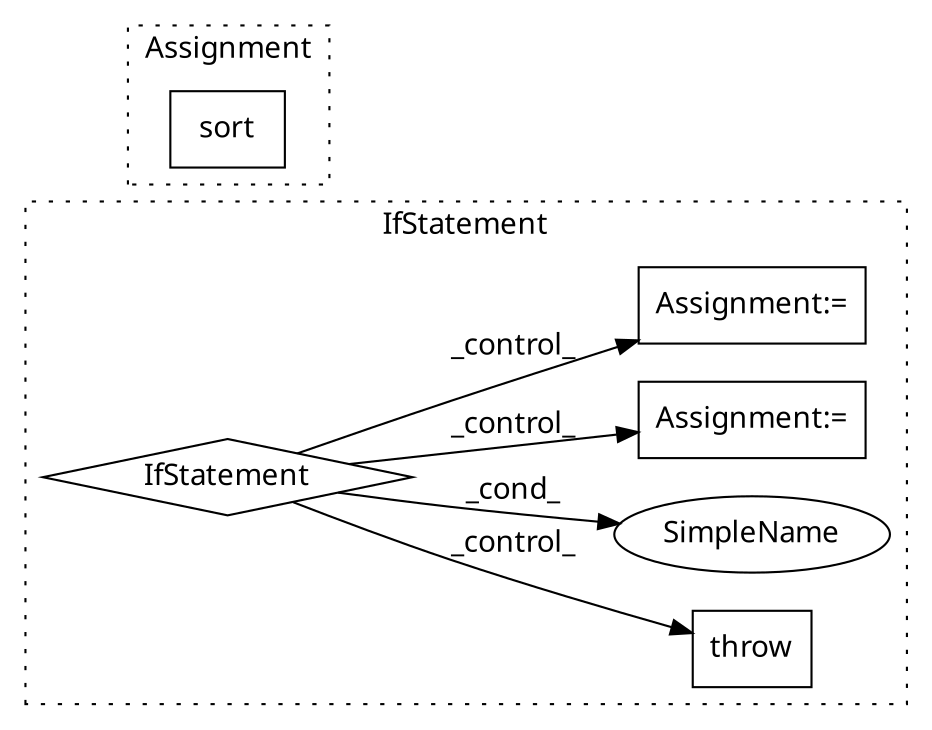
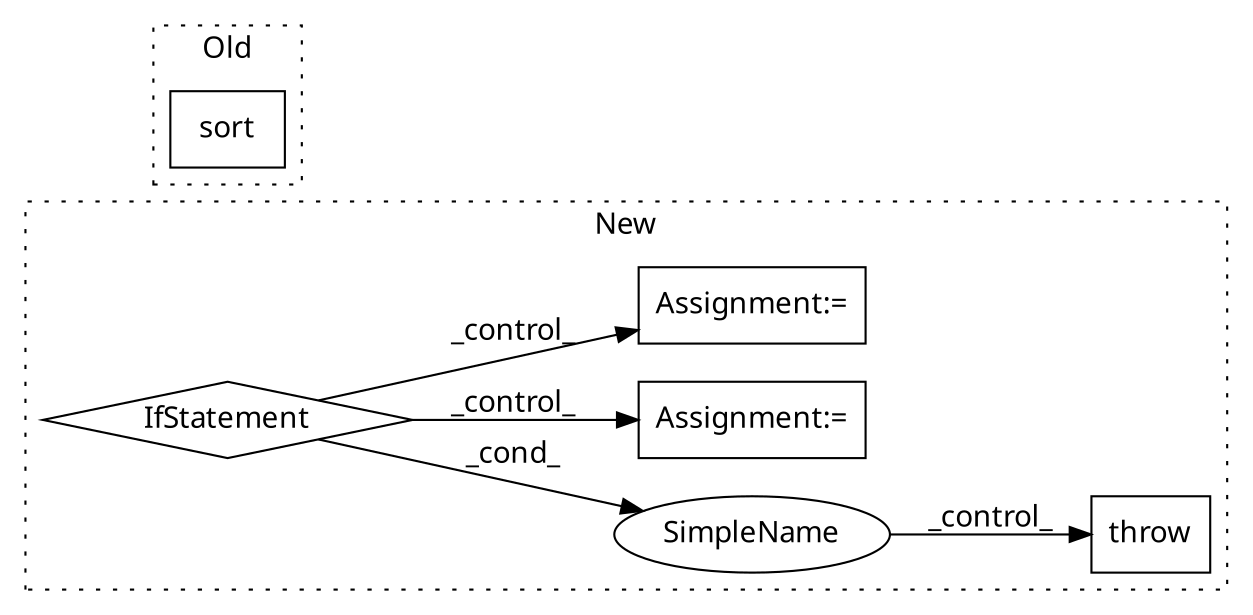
  digraph {
    fontname="Noto Sans"
    rankdir=LR
    node [a=7 fontname="Noto Sans" l=1 shape=box]
    edge [fontname="Noto Sans"]
    n1 [a=53 l=6 label=throw s=1636]
    n2 [a=25 l="4,2" label=IfStatement s="1605,1626" shape=diamond]
    n3 [a=42 label=SimpleName shape=ellipse l=""]
    n4 [label="Assignment:=" s=2275]
    n5 [label="Assignment:=" s=1819]
    n6 [a=32 l="5,1" label=sort s="1701,1767"]
    subgraph cluster_1 {
-     label=IfStatement
+     label=New
      style=dotted
      n1
      n2
      n3
      n4
      n5
    }
    subgraph cluster_2 {
-     label=Assignment
+     label=Old
      style=dotted
      n6
    }
-   n2 -> n1 [label=_control_]
+   n3 -> n1 [label=_control_]
    n2 -> n3 [label=_cond_]
    n2 -> n4 [label=_control_]
    n2 -> n5 [label=_control_]
  }
